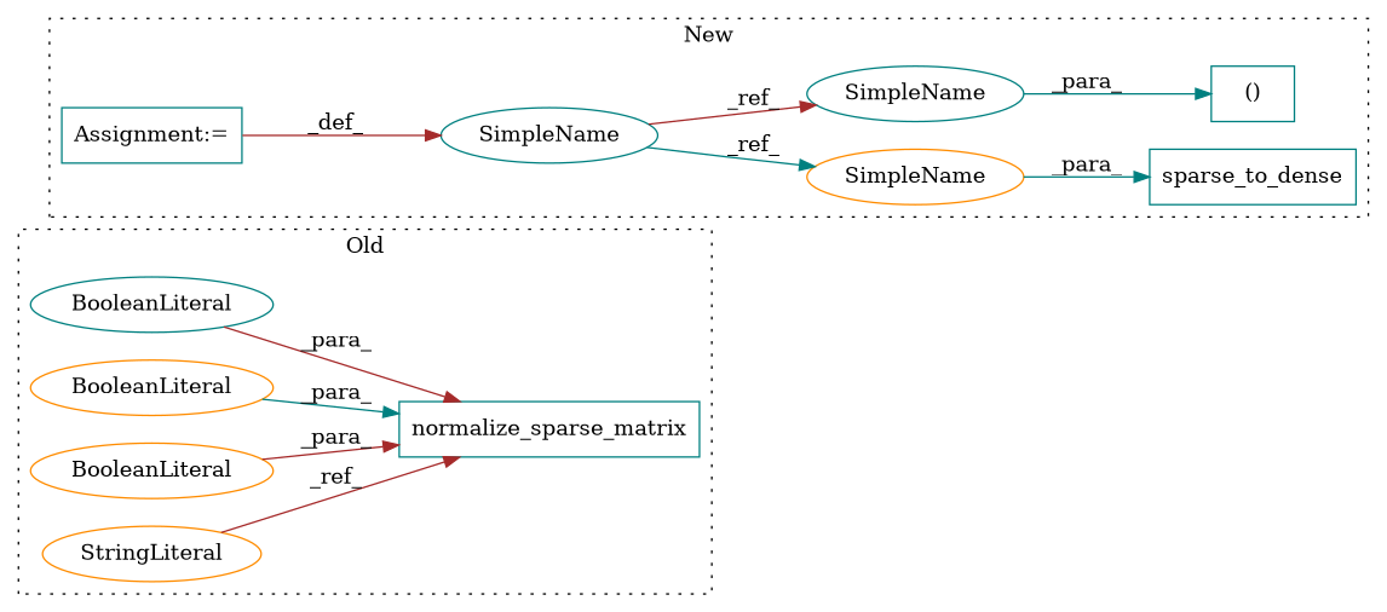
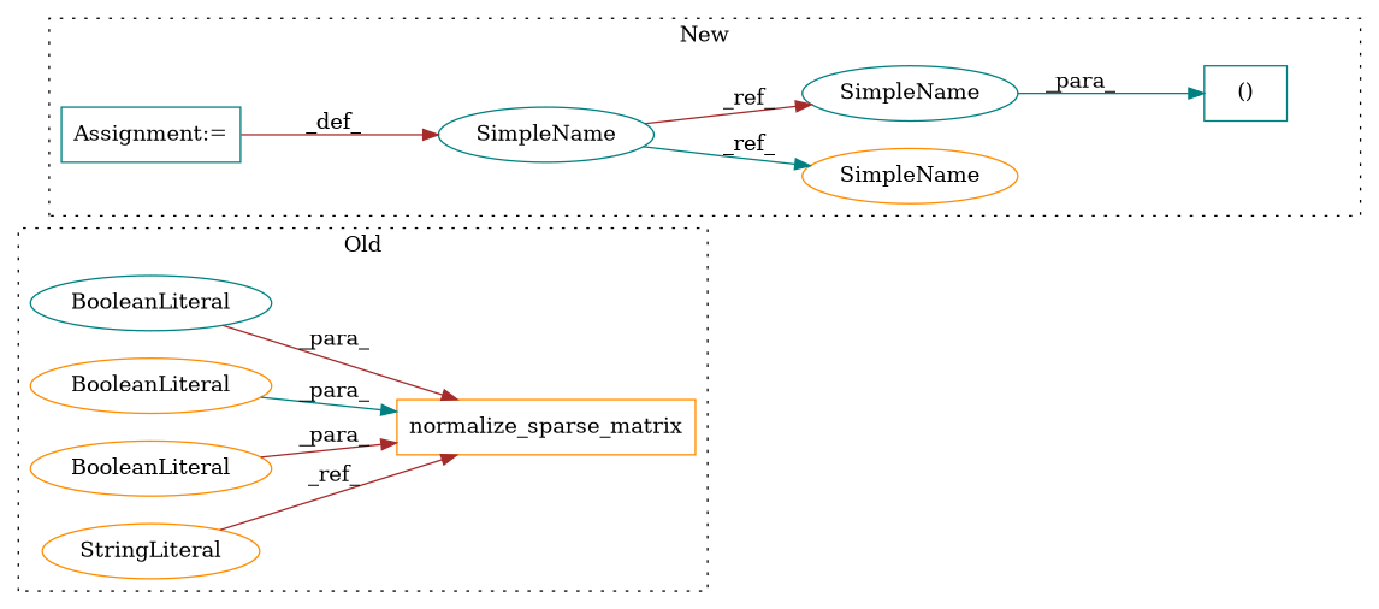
  digraph {
    rankdir=LR
    node [a=9 color=teal l=15 s=15095 shape=ellipse]
    edge [color=brown]
-   n1 [a=32 l="24,1" label=normalize_sparse_matrix s="14808,14957" shape=box]
+   n1 [a=32 color=darkorange l="24,1" label=normalize_sparse_matrix s="14808,14957" shape=box]
    n2 [l=5 label=BooleanLiteral s=14940]
    n3 [color=darkorange l=5 label=BooleanLiteral s=14946]
    n4 [color=darkorange l=5 label=BooleanLiteral s=14952]
    n5 [a=45 color=darkorange l=13 label=StringLiteral s=14926]
    n6 [a=106 l=29 label="()" shape=box]
    n7 [a=42 label=SimpleName s=12538]
-   n8 [a=32 l="16,1" label=sparse_to_dense s="15246,15339" shape=box]
    n9 [a=7 label="Assignment:=" s=12538 shape=box]
    n10 [a=42 color=darkorange label=SimpleName s=15324]
    n11 [a=42 label=SimpleName]
    subgraph cluster_1 {
      label=Old
      style=dotted
      n1
      n2
      n3
      n4
      n5
    }
    subgraph cluster_2 {
      label=New
      style=dotted
      n6
      n7
-     n8
      n9
      n10
      n11
    }
    n2 -> n1 [label=_para_]
    n3 -> n1 [color=teal label=_para_]
    n4 -> n1 [label=_para_]
    n5 -> n1 [label=_ref_]
    n7 -> n10 [color=teal label=_ref_]
    n7 -> n11 [label=_ref_]
    n9 -> n7 [label=_def_]
-   n10 -> n8 [color=teal label=_para_]
    n11 -> n6 [color=teal label=_para_]
  }
